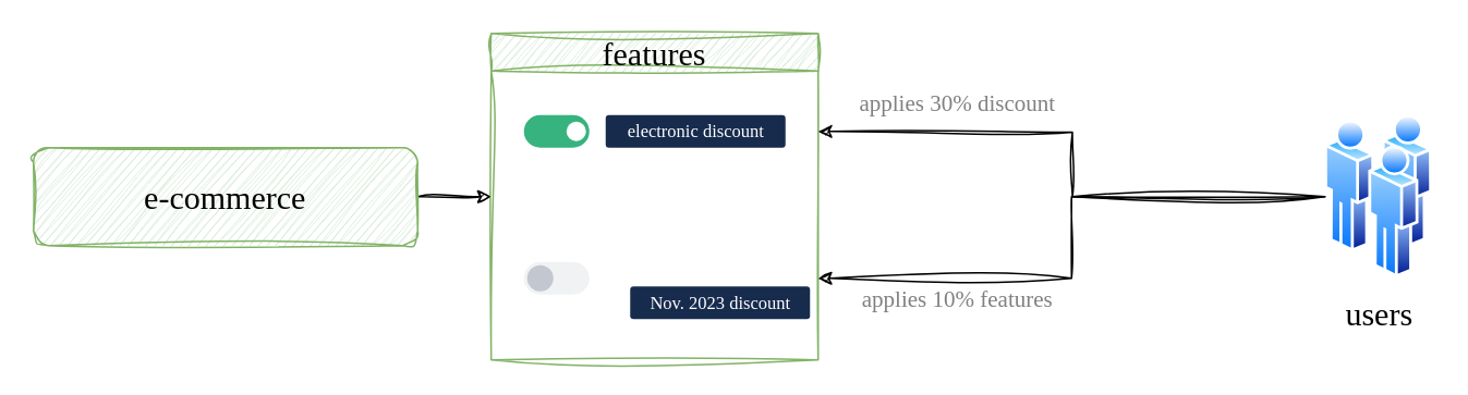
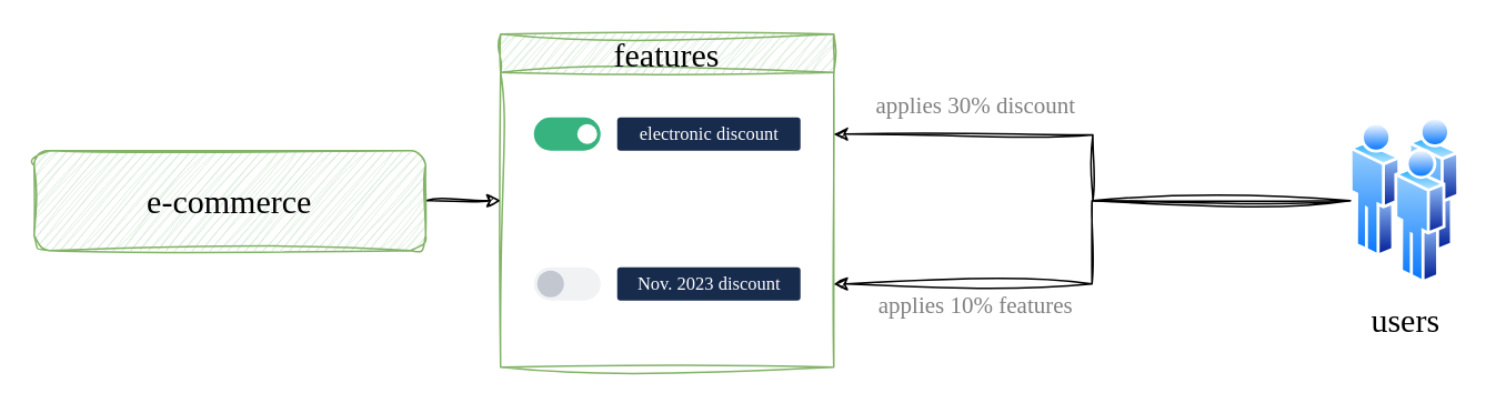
  <mxCell id="0" />
  <mxCell id="1" parent="0" />
  <mxCell id="2" value="&lt;span style=&quot;font-weight: normal;&quot;&gt;features&lt;/span&gt;" style="swimlane;whiteSpace=wrap;html=1;sketch=1;hachureGap=4;jiggle=2;curveFitting=1;fontFamily=Architects Daughter;fontSource=https%3A%2F%2Ffonts.googleapis.com%2Fcss%3Ffamily%3DArchitects%2BDaughter;fontSize=20;fillColor=#d5e8d4;strokeColor=#82b366;" vertex="1" parent="1"><mxGeometry x="300" y="20" width="200" height="200" as="geometry" /></mxCell>
  <mxCell id="3" value="" style="fillColor=#36B37E;strokeColor=none;rounded=1;arcSize=50;sketch=0;hachureGap=4;pointerEvents=0;fontFamily=Architects Daughter;fontSource=https%3A%2F%2Ffonts.googleapis.com%2Fcss%3Ffamily%3DArchitects%2BDaughter;fontSize=20;jiggle=2;curveFitting=1;" vertex="1" parent="2"><mxGeometry x="20" y="50" width="40" height="20" as="geometry" /></mxCell>
  <mxCell id="4" value="" style="shape=ellipse;strokeColor=none;fillColor=#ffffff;sketch=0;hachureGap=4;pointerEvents=0;fontFamily=Architects Daughter;fontSource=https%3A%2F%2Ffonts.googleapis.com%2Fcss%3Ffamily%3DArchitects%2BDaughter;fontSize=20;jiggle=2;curveFitting=1;" vertex="1" parent="3"><mxGeometry x="1" y="0.5" width="12" height="12" relative="1" as="geometry"><mxPoint x="-14" y="-6" as="offset" /></mxGeometry></mxCell>
  <mxCell id="5" value="electronic discount" style="rounded=1;arcSize=10;fillColor=#172B4D;strokeColor=none;html=1;fontSize=11;align=center;fontColor=#ffffff;fontStyle=0;fontSize=11;sketch=0;hachureGap=4;pointerEvents=0;fontFamily=Architects Daughter;fontSource=https%3A%2F%2Ffonts.googleapis.com%2Fcss%3Ffamily%3DArchitects%2BDaughter;jiggle=2;curveFitting=1;" vertex="1" parent="2"><mxGeometry x="70" y="50" width="110" height="20" as="geometry" /></mxCell>
  <mxCell id="6" value="" style="fillColor=#F1F2F4;strokeColor=none;rounded=1;arcSize=50;sketch=0;hachureGap=4;pointerEvents=0;fontFamily=Architects Daughter;fontSource=https%3A%2F%2Ffonts.googleapis.com%2Fcss%3Ffamily%3DArchitects%2BDaughter;fontSize=20;jiggle=2;curveFitting=1;" vertex="1" parent="2"><mxGeometry x="20" y="140" width="40" height="20" as="geometry" /></mxCell>
  <mxCell id="7" value="" style="shape=ellipse;strokeColor=none;fillColor=#C2C7D0;sketch=0;hachureGap=4;pointerEvents=0;fontFamily=Architects Daughter;fontSource=https%3A%2F%2Ffonts.googleapis.com%2Fcss%3Ffamily%3DArchitects%2BDaughter;fontSize=20;jiggle=2;curveFitting=1;" vertex="1" parent="6"><mxGeometry y="0.5" width="16" height="16" relative="1" as="geometry"><mxPoint x="2" y="-8" as="offset" /></mxGeometry></mxCell>
- <mxCell id="8" value="Nov. 2023 discount" style="rounded=1;arcSize=10;fillColor=#172B4D;strokeColor=none;html=1;fontSize=11;align=center;fontColor=#ffffff;fontStyle=0;fontSize=11;sketch=0;hachureGap=4;pointerEvents=0;fontFamily=Architects Daughter;fontSource=https%3A%2F%2Ffonts.googleapis.com%2Fcss%3Ffamily%3DArchitects%2BDaughter;jiggle=2;curveFitting=1;" vertex="1" parent="2"><mxGeometry x="85" y="155" width="110" height="20" as="geometry" /></mxCell>
+ <mxCell id="8" value="Nov. 2023 discount" style="rounded=1;arcSize=10;fillColor=#172B4D;strokeColor=none;html=1;fontSize=11;align=center;fontColor=#ffffff;fontStyle=0;fontSize=11;sketch=0;hachureGap=4;pointerEvents=0;fontFamily=Architects Daughter;fontSource=https%3A%2F%2Ffonts.googleapis.com%2Fcss%3Ffamily%3DArchitects%2BDaughter;jiggle=2;curveFitting=1;" vertex="1" parent="2"><mxGeometry x="70" y="140" width="110" height="20" as="geometry" /></mxCell>
  <mxCell id="9" style="edgeStyle=orthogonalEdgeStyle;rounded=0;sketch=1;hachureGap=4;jiggle=2;curveFitting=1;orthogonalLoop=1;jettySize=auto;html=1;entryX=0;entryY=0.5;entryDx=0;entryDy=0;fontFamily=Architects Daughter;fontSource=https%3A%2F%2Ffonts.googleapis.com%2Fcss%3Ffamily%3DArchitects%2BDaughter;fontSize=16;" edge="1" parent="1" source="10" target="2"><mxGeometry relative="1" as="geometry" /></mxCell>
  <mxCell id="10" value="e-commerce" style="rounded=1;whiteSpace=wrap;html=1;sketch=1;hachureGap=4;jiggle=2;curveFitting=1;fontFamily=Architects Daughter;fontSource=https%3A%2F%2Ffonts.googleapis.com%2Fcss%3Ffamily%3DArchitects%2BDaughter;fontSize=20;fillColor=#d5e8d4;strokeColor=#82b366;" vertex="1" parent="1"><mxGeometry x="20" y="90" width="235" height="60" as="geometry" /></mxCell>
  <mxCell id="11" style="edgeStyle=orthogonalEdgeStyle;rounded=0;sketch=1;hachureGap=4;jiggle=2;curveFitting=1;orthogonalLoop=1;jettySize=auto;html=1;fontFamily=Architects Daughter;fontSource=https%3A%2F%2Ffonts.googleapis.com%2Fcss%3Ffamily%3DArchitects%2BDaughter;fontSize=16;" edge="1" parent="1" source="13"><mxGeometry relative="1" as="geometry"><mxPoint x="500" y="80" as="targetPoint" /></mxGeometry></mxCell>
  <mxCell id="12" style="edgeStyle=orthogonalEdgeStyle;rounded=0;sketch=1;hachureGap=4;jiggle=2;curveFitting=1;orthogonalLoop=1;jettySize=auto;html=1;entryX=1;entryY=0.75;entryDx=0;entryDy=0;fontFamily=Architects Daughter;fontSource=https%3A%2F%2Ffonts.googleapis.com%2Fcss%3Ffamily%3DArchitects%2BDaughter;fontSize=16;" edge="1" parent="1" source="13" target="2"><mxGeometry relative="1" as="geometry" /></mxCell>
  <mxCell id="13" value="users" style="image;aspect=fixed;perimeter=ellipsePerimeter;html=1;align=center;shadow=0;dashed=0;spacingTop=3;image=img/lib/active_directory/users.svg;sketch=1;hachureGap=4;jiggle=2;curveFitting=1;fontFamily=Architects Daughter;fontSource=https%3A%2F%2Ffonts.googleapis.com%2Fcss%3Ffamily%3DArchitects%2BDaughter;fontSize=20;" vertex="1" parent="1"><mxGeometry x="810" y="70" width="66" height="100" as="geometry" /></mxCell>
  <mxCell id="14" value="&lt;font color=&quot;#808080&quot; style=&quot;font-size: 14px;&quot;&gt;applies 30% discount&lt;/font&gt;" style="text;html=1;align=center;verticalAlign=middle;resizable=0;points=[];autosize=1;strokeColor=none;fillColor=none;fontSize=20;fontFamily=Architects Daughter;" vertex="1" parent="1"><mxGeometry x="510" y="40" width="150" height="40" as="geometry" /></mxCell>
  <mxCell id="15" value="&lt;font color=&quot;#808080&quot; style=&quot;font-size: 14px;&quot;&gt;applies 10% features&lt;/font&gt;" style="text;html=1;align=center;verticalAlign=middle;resizable=0;points=[];autosize=1;strokeColor=none;fillColor=none;fontSize=20;fontFamily=Architects Daughter;" vertex="1" parent="1"><mxGeometry x="510" y="160" width="150" height="40" as="geometry" /></mxCell>
